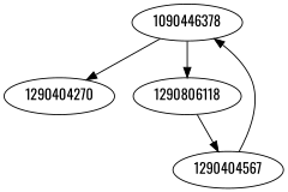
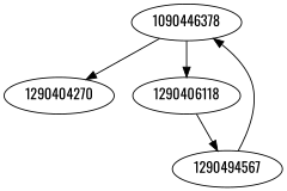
  strict digraph {
    fontname=Oswald
    node [fontname=Oswald]
    edge [fontname=Oswald]
    n1 [label=1090446378]
    1290404270
-   1290406118 [label=1290806118]
-   1290404567
+   1290406118
+   1290404567 [label=1290494567]
    n1 -> 1290404270
    n1 -> 1290406118
    1290406118 -> 1290404567
    1290404567 -> n1
  }
